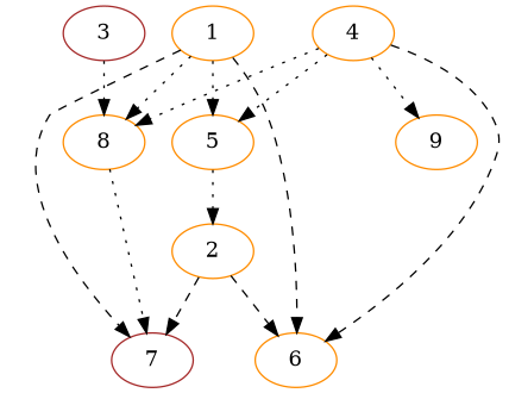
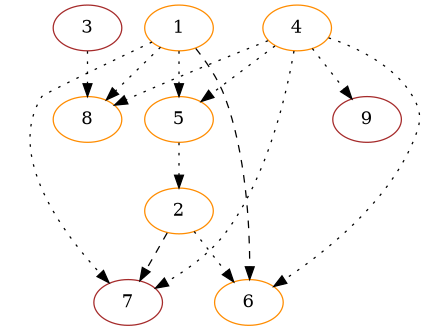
  digraph {
    node [alpha=0.03 color=darkorange]
    edge [style=dotted]
    1 [alpha=0.04]
    5 [alpha=0.19]
    6
    7 [alpha=0.08 color=brown]
    8 [alpha=0.00]
    2
    3 [alpha=0.06 color=brown]
    4 [alpha=0.13]
-   9 [alpha=0.20]
+   9 [alpha=0.20 color=brown]
    1 -> 5
    1 -> 6 [style=dashed]
-   1 -> 7 [style=dashed]
+   1 -> 7
    1 -> 8
    5 -> 2
-   2 -> 6 [style=dashed]
+   2 -> 6
    2 -> 7 [style=dashed]
    3 -> 8
    4 -> 5
-   4 -> 6 [style=dashed]
-   8 -> 7
+   4 -> 6
+   4 -> 7
    4 -> 8
    4 -> 9
  }
